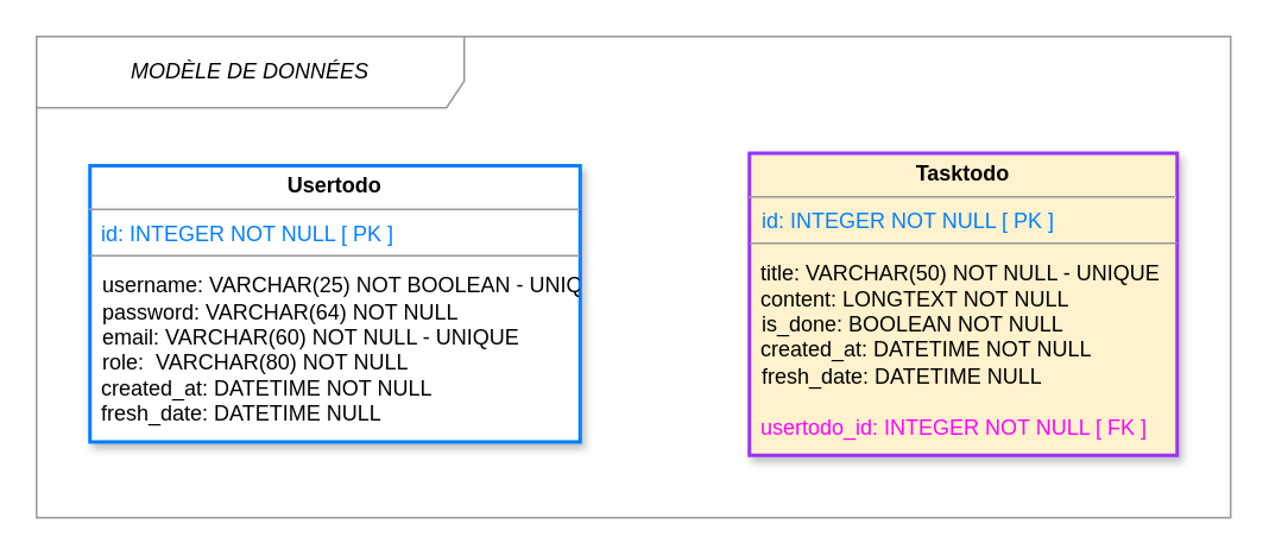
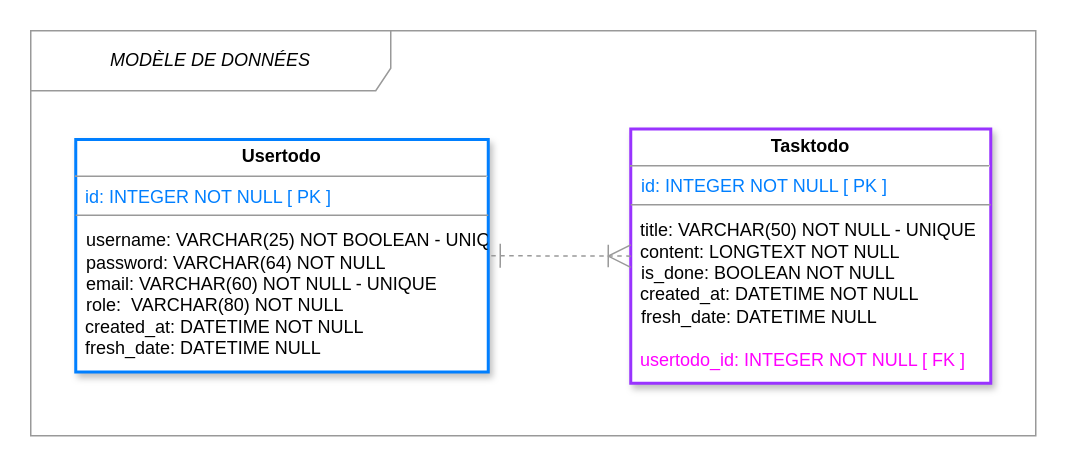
  <mxCell id="0" />
  <mxCell id="1" parent="0" />
  <mxCell id="2" value="MODÈLE DE DONNÉES" style="shape=umlFrame;whiteSpace=wrap;html=1;width=240;height=40;fillColor=#FFFFFF;swimlaneFillColor=#ffffff;strokeColor=#999999;fontSize=12;fontStyle=2" parent="1" vertex="1"><mxGeometry x="20" y="20" width="670" height="270" as="geometry" /></mxCell>
- <mxCell id="3" value="&lt;p style=&quot;margin: 0px ; margin-top: 4px ; text-align: center&quot;&gt;&lt;b&gt;Tasktodo&lt;/b&gt;&lt;/p&gt;&lt;hr size=&quot;1&quot;&gt;&lt;p style=&quot;margin: 0px ; margin-left: 4px&quot;&gt;&lt;span style=&quot;color: rgb(0 , 127 , 255)&quot;&gt;&amp;nbsp;id: INTEGER NOT NULL [ PK ]&lt;/span&gt;&lt;/p&gt;&lt;p style=&quot;margin: 0px ; margin-left: 4px&quot;&gt;&lt;br&gt;&lt;/p&gt;&amp;nbsp; title: VARCHAR(50) NOT NULL - UNIQUE&lt;span&gt;&amp;nbsp;&lt;/span&gt;&lt;br&gt;&amp;nbsp; content: LONGTEXT NOT NULL&lt;br&gt;&lt;p style=&quot;margin: 0px 0px 0px 4px&quot;&gt;&amp;nbsp;&lt;span&gt;is_done: BOOLEAN NOT NULL&lt;/span&gt;&lt;br&gt;&lt;/p&gt;&amp;nbsp; created_at: DATETIME NOT NULL&lt;br&gt;&lt;p style=&quot;margin: 0px 0px 0px 4px&quot;&gt;&amp;nbsp;fresh_date: DATETIME NULL&lt;br&gt;&lt;/p&gt;&lt;p style=&quot;margin: 0px 0px 0px 4px&quot;&gt;&lt;br&gt;&lt;/p&gt;&amp;nbsp; &lt;font color=&quot;#ff00ff&quot;&gt;usertodo_id:&amp;nbsp;INTEGER NOT NULL [ FK ]&lt;/font&gt;" style="verticalAlign=top;align=left;overflow=fill;fontSize=12;fontFamily=Helvetica;html=1;gradientDirection=north;strokeWidth=2;rounded=0;shadow=1;strokeColor=#9933FF;fillColor=#fff2cc;" parent="1" vertex="1"><mxGeometry x="420" y="85.5" width="240" height="169.5" as="geometry" /></mxCell>
+ <mxCell id="3" value="&lt;p style=&quot;margin: 0px ; margin-top: 4px ; text-align: center&quot;&gt;&lt;b&gt;Tasktodo&lt;/b&gt;&lt;/p&gt;&lt;hr size=&quot;1&quot;&gt;&lt;p style=&quot;margin: 0px ; margin-left: 4px&quot;&gt;&lt;span style=&quot;color: rgb(0 , 127 , 255)&quot;&gt;&amp;nbsp;id: INTEGER NOT NULL [ PK ]&lt;/span&gt;&lt;/p&gt;&lt;p style=&quot;margin: 0px ; margin-left: 4px&quot;&gt;&lt;br&gt;&lt;/p&gt;&amp;nbsp; title: VARCHAR(50) NOT NULL - UNIQUE&lt;span&gt;&amp;nbsp;&lt;/span&gt;&lt;br&gt;&amp;nbsp; content: LONGTEXT NOT NULL&lt;br&gt;&lt;p style=&quot;margin: 0px 0px 0px 4px&quot;&gt;&amp;nbsp;&lt;span&gt;is_done: BOOLEAN NOT NULL&lt;/span&gt;&lt;br&gt;&lt;/p&gt;&amp;nbsp; created_at: DATETIME NOT NULL&lt;br&gt;&lt;p style=&quot;margin: 0px 0px 0px 4px&quot;&gt;&amp;nbsp;fresh_date: DATETIME NULL&lt;br&gt;&lt;/p&gt;&lt;p style=&quot;margin: 0px 0px 0px 4px&quot;&gt;&lt;br&gt;&lt;/p&gt;&amp;nbsp; &lt;font color=&quot;#ff00ff&quot;&gt;usertodo_id:&amp;nbsp;INTEGER NOT NULL [ FK ]&lt;/font&gt;" style="verticalAlign=top;align=left;overflow=fill;fontSize=12;fontFamily=Helvetica;html=1;gradientDirection=north;strokeWidth=2;rounded=0;shadow=1;strokeColor=#9933FF;" parent="1" vertex="1"><mxGeometry x="420" y="85.5" width="240" height="169.5" as="geometry" /></mxCell>
  <mxCell id="4" value="&lt;p style=&quot;margin: 0px ; margin-top: 4px ; text-align: center&quot;&gt;&lt;b&gt;Usertodo&lt;/b&gt;&lt;/p&gt;&lt;hr size=&quot;1&quot;&gt;&lt;span style=&quot;color: rgb(0 , 127 , 255)&quot;&gt;&amp;nbsp; id: INTEGER NOT NULL [ PK ]&lt;/span&gt;&lt;br style=&quot;color: rgb(0 , 127 , 255)&quot;&gt;&lt;p style=&quot;margin: 0px ; margin-left: 4px&quot;&gt;&lt;font color=&quot;#007fff&quot;&gt;&amp;nbsp;&lt;/font&gt;&lt;br&gt;&lt;/p&gt;&lt;p style=&quot;margin: 0px ; margin-left: 4px&quot;&gt;&lt;span&gt;&amp;nbsp;username: VARCHAR(25) NOT BOOLEAN - UNIQUE&lt;/span&gt;&lt;/p&gt;&lt;p style=&quot;margin: 0px ; margin-left: 4px&quot;&gt;&lt;span&gt;&amp;nbsp;password: VARCHAR(64) NOT NULL&lt;/span&gt;&lt;/p&gt;&lt;p style=&quot;margin: 0px 0px 0px 4px&quot;&gt;&amp;nbsp;email: VARCHAR(60) NOT NULL - UNIQUE&lt;/p&gt;&lt;p style=&quot;margin: 0px ; margin-left: 4px&quot;&gt;&lt;span&gt;&amp;nbsp;role: &lt;/span&gt;&lt;span&gt;&amp;nbsp;VARCHAR(80) NOT NULL&lt;/span&gt;&lt;/p&gt;&amp;nbsp; created_at: DATETIME NOT NULL&lt;br&gt;&amp;nbsp; fresh_date: DATETIME NULL" style="verticalAlign=top;align=left;overflow=fill;fontSize=12;fontFamily=Helvetica;html=1;fillColor=#FFFFFF;strokeWidth=2;shadow=1;strokeColor=#007FFF;" parent="1" vertex="1"><mxGeometry x="50" y="92.5" width="275" height="155" as="geometry" /></mxCell>
  <mxCell id="5" value="" style="line;strokeWidth=1;fillColor=none;align=left;verticalAlign=middle;spacingTop=-1;spacingLeft=3;spacingRight=3;rotatable=0;labelPosition=right;points=[];portConstraint=eastwest;strokeColor=#999999;" parent="1" vertex="1"><mxGeometry x="50" y="139" width="275" height="8" as="geometry" /></mxCell>
+ <mxCell id="6" value="" style="endArrow=ERone;dashed=1;html=1;exitX=0;exitY=0.5;exitDx=0;exitDy=0;startArrow=ERoneToMany;startFill=0;startSize=13;endFill=0;endSize=14;strokeColor=#999999;entryX=1;entryY=0.5;entryDx=0;entryDy=0;" parent="1" source="3" target="4" edge="1"><mxGeometry width="50" height="50" relative="1" as="geometry"><mxPoint x="370" y="124.5" as="sourcePoint" /><mxPoint x="290" y="150" as="targetPoint" /><Array as="points" /></mxGeometry></mxCell>
  <mxCell id="7" value="" style="line;strokeWidth=1;fillColor=none;align=left;verticalAlign=middle;spacingTop=-1;spacingLeft=3;spacingRight=3;rotatable=0;labelPosition=right;points=[];portConstraint=eastwest;strokeColor=#999999;" vertex="1" parent="1"><mxGeometry x="420" y="132" width="240" height="8" as="geometry" /></mxCell>
